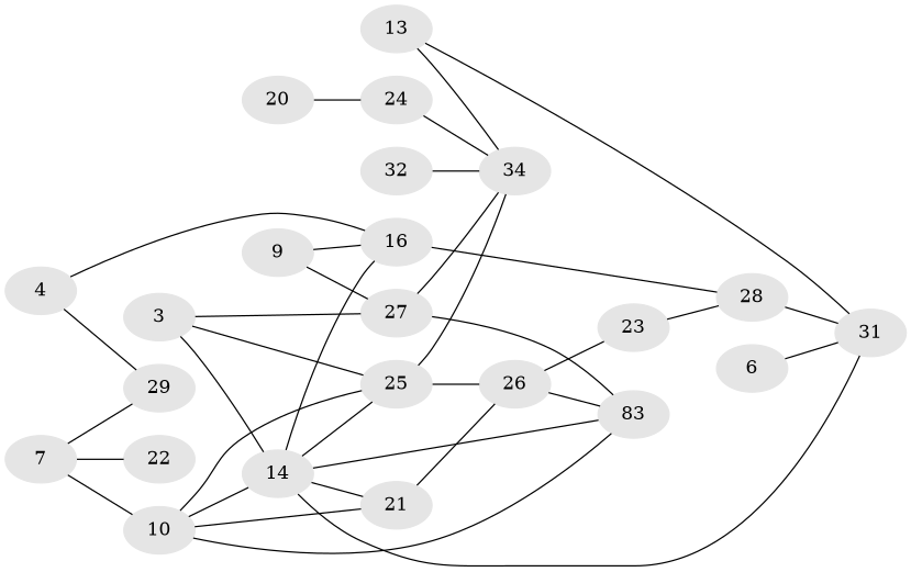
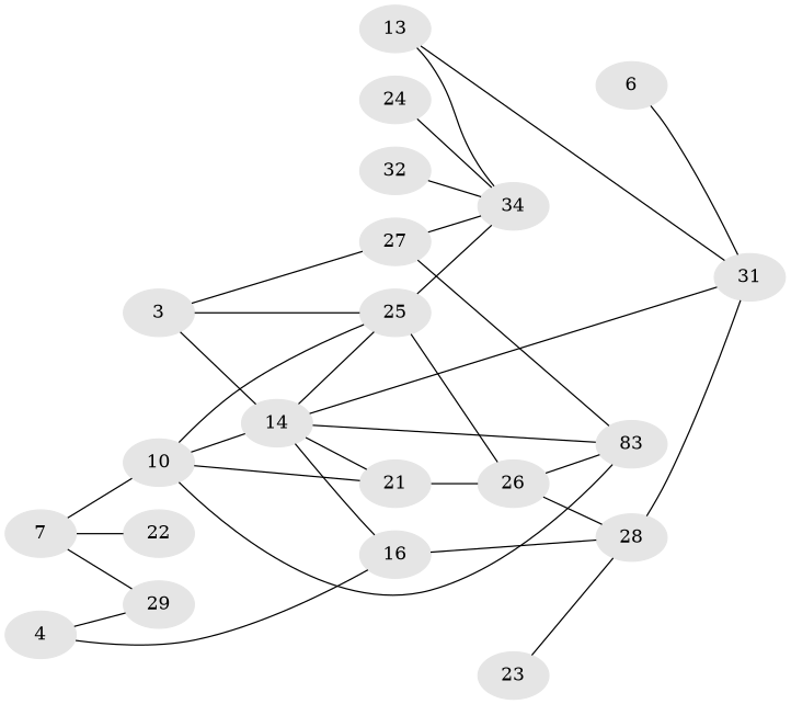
  graph {
    rankdir=LR
    node [color=gray90 style=filled]
    edge [weight=1.0]
    3
    14
    27
    25
    16
    31
    21
    n8 [label=83]
    34
    4
    29
    28
    6
    7
    10
    22
-   9
    26
    n19 [label=13]
-   20
    24
    23
    32
    3 -- 14
    3 -- 27
    3 -- 25
    14 -- 25
    14 -- 16
    14 -- 31
    14 -- 21
    14 -- n8
    27 -- n8
    27 -- 34
    25 -- 34
    25 -- 26
    16 -- 28
    21 -- 26
    4 -- 16
    4 -- 29
    28 -- 31
    6 -- 31
    7 -- 29
    7 -- 10
    7 -- 22
    10 -- 14
    10 -- 25
    10 -- 21
    10 -- n8
-   9 -- 27
-   9 -- 16
    26 -- n8
-   26 -- 23
+   26 -- 28
    n19 -- 31
    n19 -- 34
-   20 -- 24
    24 -- 34
    23 -- 28
    32 -- 34
  }
